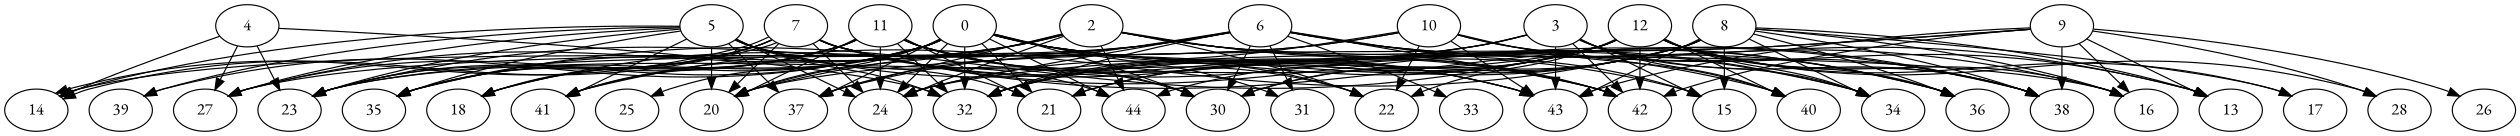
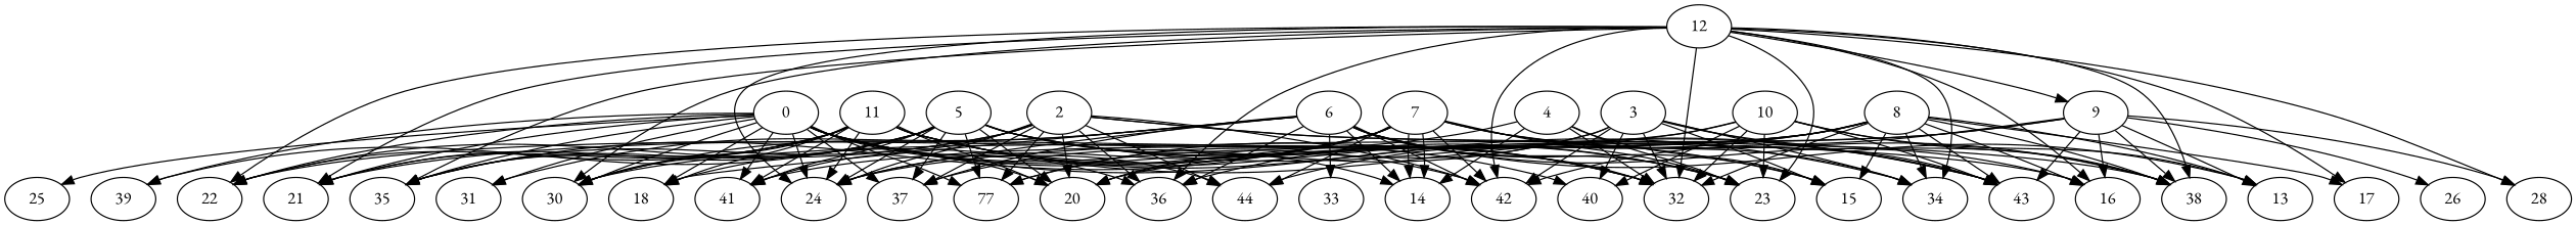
  digraph {
    fontname="EB Garamond"
    node [alpha=0.04 fontname="EB Garamond"]
    edge [fontname="EB Garamond"]
    n1 [expect_size=229357219616782720 label=0]
    18 [alpha=0.15 expect_size=154642453965417408]
    20 [alpha=0.18 expect_size=8215441570060818432]
    21 [alpha=0.02 expect_size=984979064447939117056]
    22 [alpha=0.06 expect_size=72801625969087248]
    24 [alpha=0.17 expect_size=118084862300476896]
    25 [alpha=0.06 expect_size=1604424231044689952768]
-   27 [alpha=0.10 expect_size=175707702992985440]
+   27 [alpha=0.10 expect_size=175707702992985440 label=77]
    30 [alpha=0.03 expect_size=16494347289221922816000]
    31 [alpha=0.11 expect_size=8260203555866330112]
    32 [alpha=0.17 expect_size=3093091230695079018496]
    34 [alpha=0.20 expect_size=7305424165315531]
    35 [alpha=0.00 expect_size=182259128807312064512]
    36 [alpha=0.19 expect_size=2871377600011581784064]
    37 [alpha=0.14 expect_size=8797737994682368000000]
    39 [alpha=0.09 expect_size=223755685948887552]
    40 [alpha=0.06 expect_size=210235001820071648]
    41 [alpha=0.00 expect_size=4615190783271222272]
    42 [alpha=0.13 expect_size=3797524772433147904]
    44 [alpha=0.03 expect_size=60427536130937600]
    2 [alpha=0.11 expect_size=225497310286082736128]
    16 [alpha=0.06 expect_size=2037709830778561280]
    38 [alpha=0.18 expect_size=79524316301159984]
    3 [expect_size=355607582091778195456]
    15 [alpha=0.11 expect_size=7877766196218493]
    43 [alpha=0.20 expect_size=3879427384233892511744]
    4 [alpha=0.18 expect_size=1465925061979926429696]
    14 [alpha=0.01 expect_size=56663995688156144]
    23 [alpha=0.16 expect_size=633483229343414656]
    5 [alpha=0.17 expect_size=456459438605938176]
    6 [alpha=0.05 expect_size=1246538563060239872]
    13 [alpha=0.10 expect_size=413229706381995520]
    33 [expect_size=59917550991894648]
    7 [alpha=0.03 expect_size=325316525503969216]
    8 [alpha=0.08 expect_size=21779781223892716]
    17 [alpha=0.16 expect_size=384118519128242782208]
    9 [alpha=0.17 expect_size=7538844290339524608]
    26 [alpha=0.19 expect_size=66146682621289712]
    28 [expect_size=162781541035635840]
    10 [alpha=0.16 expect_size=5798057126083814227968]
    11 [alpha=0.03 expect_size=5984639327328393216]
    12 [alpha=0.02 expect_size=7189457669514776805376]
    n1 -> 18
    n1 -> 20
    n1 -> 21
    n1 -> 22
    n1 -> 24
    n1 -> 25
    n1 -> 27
    n1 -> 30
    n1 -> 31
    n1 -> 32
    n1 -> 34
    n1 -> 35
    n1 -> 36
    n1 -> 37
    n1 -> 39
    n1 -> 40
    n1 -> 41
    n1 -> 42
    n1 -> 44
    2 -> 20
    2 -> 22
    2 -> 24
    2 -> 27
    2 -> 35
    2 -> 36
    2 -> 37
    2 -> 41
    2 -> 42
    2 -> 44
    2 -> 16
    2 -> 38
    3 -> 20
    3 -> 32
    3 -> 34
    3 -> 37
    3 -> 40
    3 -> 42
    3 -> 38
    3 -> 15
    3 -> 43
    4 -> 27
    4 -> 32
+   4 -> 15
    4 -> 14
    4 -> 23
    5 -> 20
    5 -> 21
    5 -> 24
    5 -> 27
    5 -> 30
    5 -> 32
    5 -> 35
    5 -> 37
    5 -> 39
    5 -> 41
    5 -> 43
    5 -> 14
    5 -> 23
    6 -> 18
    6 -> 24
    6 -> 30
    6 -> 31
    6 -> 32
    6 -> 36
    6 -> 37
    6 -> 42
    6 -> 16
    6 -> 15
    6 -> 14
    6 -> 23
    6 -> 13
    6 -> 33
    7 -> 18
    7 -> 20
    7 -> 24
    7 -> 34
    7 -> 35
    7 -> 42
    7 -> 44
    7 -> 38
    7 -> 43
    7 -> 14
    7 -> 14
    7 -> 23
    8 -> 21
    8 -> 30
    8 -> 32
    8 -> 34
    8 -> 36
    8 -> 41
    8 -> 44
    8 -> 16
    8 -> 38
    8 -> 15
    8 -> 43
    8 -> 13
    8 -> 17
    9 -> 20
    9 -> 24
    9 -> 42
    9 -> 16
    9 -> 38
    9 -> 43
    9 -> 13
    9 -> 26
    9 -> 28
    10 -> 22
    10 -> 27
    10 -> 32
    10 -> 40
    10 -> 38
    10 -> 43
    10 -> 23
    10 -> 13
    11 -> 18
    11 -> 20
    11 -> 21
    11 -> 22
    11 -> 24
    11 -> 30
    11 -> 32
    11 -> 35
    11 -> 41
    11 -> 15
    11 -> 43
    11 -> 23
    12 -> 21
    12 -> 22
    12 -> 24
    12 -> 30
    12 -> 32
    12 -> 34
    12 -> 35
    12 -> 36
-   12 -> 40
+   12 -> 9
    12 -> 42
    12 -> 16
    12 -> 38
    12 -> 23
    12 -> 17
    12 -> 28
  }
